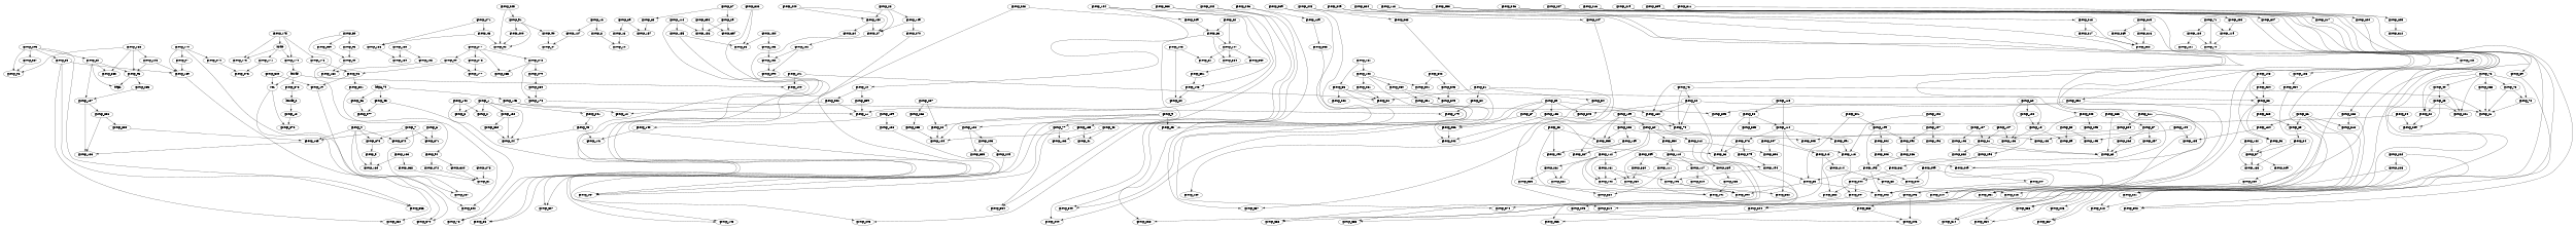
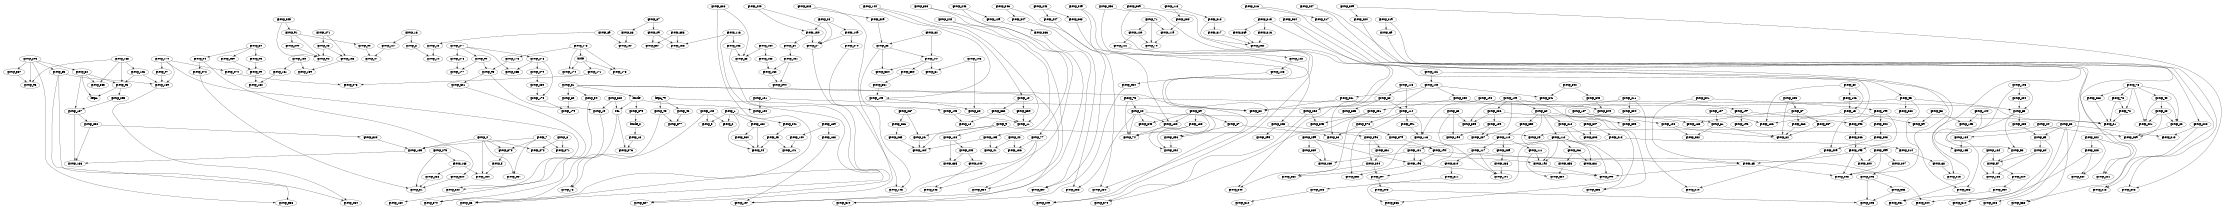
  digraph {
    edge [weight=3]
    I4L
    group_370
    group_376
    bnrdF
    group_100
    group_375
    bnrdF_2
    group_18
    group_1
    group_132
    group_2
    group_241
    group_3
    group_44
    group_360
    group_43
    group_10
    group_332
    group_359
    group_11
    group_12
    group_101
    group_32
    group_102
    group_250
    group_281
    group_340
    group_341
    group_251
    group_344
    group_103
    group_284
    group_33
    group_56
    group_283
    group_258
    group_57
    group_104
    group_105
    group_185
    group_106
    group_15
    group_186
    group_59
    group_107
    group_61
    group_382
    group_62
    group_108
    group_109
    group_286
    group_287
    group_355
    group_365
    group_64
    group_189
    group_188
    group_192
    group_112
    group_212
    group_305
    group_350
    group_110
    group_111
    group_117
    group_289
    group_354
    group_191
    group_224
    group_310
    group_288
    group_290
    group_131
    group_261
    group_381
    group_193
    group_260
    group_353
    group_113
    group_297
    group_362
    group_205
    group_114
    group_291
    group_352
    group_378
    group_379
    group_66
    group_115
    group_38
    group_385
    group_116
    group_155
    group_156
    group_86
    group_85
    group_311
    group_118
    group_233
    group_318
    group_119
    group_232
    group_317
    group_70
    group_120
    group_121
    group_122
    group_123
    group_234
    group_319
    group_126
    group_169
    group_95
    group_264
    group_235
    hegA
    group_127
    group_47
    group_128
    group_243
    group_335
    group_244
    group_129
    group_336
    group_337
    group_13
    group_14
    group_130
    group_74
    group_133
    group_202
    group_135
    group_134
    group_41
    group_138
    group_137
    group_139
    group_140
    group_141
    group_142
    group_78
    group_143
    group_144
    group_145
    group_80
    group_146
    group_81
    group_147
    group_330
    group_384
    group_331
    group_149
    group_27
    group_270
    group_327
    group_148
    group_150
    group_84
    group_151
    group_152
    group_294
    group_153
    group_154
    group_158
    group_159
    group_16
    group_8
    group_160
    group_161
    group_162
    group_163
    group_164
    group_238
    group_51
    group_165
    group_166
    group_167
    group_236
    group_323
    group_168
    group_383
    group_96
    group_170
    group_274
    group_322
    group_97
    group_275
    group_171
    group_175
    group_173
    group_174
    group_176
    nrdD
    group_98
    group_19
    group_321
    group_178
    group_179
    group_181
    group_55
    group_282
    group_182
    group_183
    group_229
    group_184
    group_187
    group_190
    group_194
    group_65
    group_208
    group_195
    group_300
    group_197
    group_196
    group_292
    group_386
    group_198
    group_199
    group_302
    group_303
    group_20
    group_21
    group_255
    group_348
    group_200
    group_92
    group_203
    group_295
    group_296
    group_204
    group_361
    group_206
    group_207
    group_298
    group_363
    group_209
    group_210
    group_211
    group_304
    group_306
    group_366
    group_213
    group_214
    group_68
    group_215
    group_216
    group_217
    group_218
    group_219
    group_308
    group_69
    group_22
    group_269
    group_220
    group_221
    group_222
    group_223
    group_367
    group_225
    group_312
    group_227
    group_226
    group_228
    group_313
    group_368
    group_230
    group_231
    group_23
    group_201
    group_239
    group_49
    group_24
    group_25
    group_240
    group_242
    group_334
    group_245
    group_246
    group_247
    group_248
    group_338
    group_249
    group_345
    group_374
    group_252
    group_253
    group_254
    group_256
    group_257
    group_259
    group_380
    group_26
    group_262
    group_265
    group_266
    group_267
    group_268
    group_271
    group_48
    group_272
    group_273
    group_276
    group_177
    group_277
    group_263
    group_278
    group_99
    group_279
    group_280
    group_28
    group_35
    group_285
    group_37
    group_29
    group_357
    group_293
    group_356
    group_387
    group_52
    group_53
    group_299
    group_30
    group_301
    group_307
    group_309
    group_31
    group_54
    group_180
    group_315
    group_316
    group_369
    group_320
    group_324
    group_325
    group_91
    group_90
    group_326
    group_328
    group_329
    group_83
    group_333
    group_77
    group_136
    group_339
    group_34
    group_342
    group_343
    group_346
    group_347
    group_349
    group_314
    group_358
    group_36
    group_364
    group_373
    group_5
    group_39
    group_67
    group_4
    group_237
    group_372
    group_40
    group_42
    group_45
    group_377
    group_46
    group_50
    group_93
    group_94
    group_58
    group_6
    group_371
    group_60
    group_63
    group_7
    group_71
    group_72
    group_73
    group_75
    group_76
    n381 [label=hegA_79]
    group_82
    group_87
    group_88
    group_157
    group_89
    group_9
    I4L -> group_370 [weight=0.666666666666667]
    I4L -> group_376 [weight=1]
    bnrdF -> I4L [weight=1]
    bnrdF -> group_100 [weight=1]
    bnrdF -> group_375 [weight=1]
    group_375 -> bnrdF_2 [weight=1]
    bnrdF_2 -> group_18 [weight=1]
    group_18 -> group_376 [weight=1]
    group_1 -> group_132 [weight=0.75]
    group_1 -> group_2 [weight=1]
    group_1 -> group_241 [weight=0.5]
    group_1 -> group_3 [weight=0.272727272727273]
    group_1 -> group_44 [weight=0.75]
    group_132 -> group_44
    group_132 -> group_360 [weight=1]
    group_241 -> group_43 [weight=0.5]
    group_360 -> group_44 [weight=1]
    group_43 -> group_44 [weight=0.375]
    group_43 -> group_141
    group_10 -> group_332 [weight=0.5]
    group_10 -> group_359 [weight=2]
    group_332 -> group_11 [weight=1]
    group_332 -> group_12 [weight=1]
    group_359 -> group_11 [weight=2]
    group_101 -> group_100
    group_101 -> group_32 [weight=0.272727272727273]
    group_102 -> group_250 [weight=0.666666666666667]
    group_102 -> group_281
    group_102 -> group_340 [weight=0.5]
    group_102 -> group_341 [weight=2]
    group_250 -> group_251 [weight=0.5]
    group_250 -> group_344 [weight=2]
    group_281 -> group_32 [weight=0.6]
    group_251 -> group_345 [weight=2]
    group_251 -> group_374 [weight=0.666666666666667]
    group_103 -> group_284
    group_103 -> group_33 [weight=2]
    group_103 -> group_56 [weight=0.6]
    group_284 -> group_33
    group_33 -> group_56 [weight=1]
    group_33 -> group_283
    group_33 -> group_258 [weight=0.75]
    group_56 -> group_57
    group_283 -> group_35
    group_57 -> group_183 [weight=1]
    group_57 -> group_229 [weight=0.5]
    group_104 -> group_105
    group_104 -> group_185 [weight=0.375]
    group_106 -> group_15
    group_15 -> group_186 [weight=2]
    group_15 -> group_59
    group_107 -> group_186
    group_107 -> group_61 [weight=0.375]
    group_61 -> group_382 [weight=2]
    group_61 -> group_62 [weight=2]
    group_108 -> group_382 [weight=2]
    group_108 -> group_62 [weight=0.461538461538462]
    group_109 -> group_286
    group_109 -> group_287
    group_109 -> group_355 [weight=2]
    group_109 -> group_365 [weight=0.666666666666667]
    group_109 -> group_64 [weight=0.666666666666667]
    group_286 -> group_355 [weight=2]
    group_286 -> group_189 [weight=0.75]
    group_286 -> group_188
    group_64 -> group_192 [weight=0.6]
    group_64 -> group_112
    group_64 -> group_212 [weight=0.5]
    group_64 -> group_305 [weight=2]
    group_64 -> group_350 [weight=0.75]
    group_189 -> group_287
    group_189 -> group_190 [weight=0.6]
    group_192 -> group_290 [weight=1]
    group_112 -> group_192
    group_112 -> group_290
    group_112 -> group_131 [weight=1]
    group_112 -> group_261 [weight=2]
    group_112 -> group_381 [weight=2]
    group_212 -> group_306 [weight=2]
    group_212 -> group_366 [weight=0.666666666666667]
    group_350 -> group_110 [weight=0.75]
    group_110 -> group_111 [weight=0.75]
    group_110 -> group_117 [weight=0.428571428571429]
    group_110 -> group_289
    group_111 -> group_192
    group_111 -> group_354 [weight=1]
    group_117 -> group_191 [weight=0.428571428571429]
    group_117 -> group_224 [weight=0.5]
    group_117 -> group_310 [weight=0.5]
    group_289 -> group_288
+   group_310 -> group_311 [weight=0.5]
    group_288 -> group_191
    group_131 -> group_192
    group_131 -> group_193
    group_131 -> group_260 [weight=1]
    group_261 -> group_381 [weight=2]
    group_261 -> group_353 [weight=1]
    group_193 -> group_290 [weight=1]
    group_193 -> group_352 [weight=2]
    group_353 -> group_354 [weight=1]
    group_113 -> group_297 [weight=0.666666666666667]
    group_113 -> group_362 [weight=0.666666666666667]
    group_297 -> group_205 [weight=0.5]
    group_205 -> group_206 [weight=0.5]
    group_114 -> group_113 [weight=0.75]
    group_114 -> group_291
    group_114 -> group_352 [weight=2]
    group_114 -> group_378 [weight=2]
    group_291 -> group_113
    group_378 -> group_379 [weight=2]
    group_378 -> group_66 [weight=1]
    group_379 -> group_194 [weight=2]
    group_115 -> group_114
    group_115 -> group_38 [weight=0.666666666666667]
    group_38 -> group_114
    group_38 -> group_66
    group_38 -> group_385 [weight=1]
    group_116 -> group_155 [weight=1.2]
    group_116 -> group_156 [weight=0.214285714285714]
    group_116 -> group_86 [weight=0.260869565217391]
    group_155 -> group_86 [weight=0.545454545454546]
    group_155 -> group_85
    group_311 -> group_225 [weight=0.5]
    group_118 -> group_233 [weight=0.5]
    group_118 -> group_318 [weight=0.5]
    group_233 -> group_119 [weight=0.5]
    group_318 -> group_232 [weight=0.666666666666667]
    group_318 -> group_317 [weight=2]
    group_119 -> group_70 [weight=0.666666666666667]
    group_317 -> group_232 [weight=2]
    group_120 -> group_70 [weight=1]
    group_120 -> group_121 [weight=0.5]
    group_121 -> group_122 [weight=0.5]
    group_122 -> group_123 [weight=0.5]
    group_123 -> group_234 [weight=0.5]
    group_234 -> group_319 [weight=0.5]
    group_126 -> group_169 [weight=0.5]
    group_126 -> group_95 [weight=0.428571428571429]
    group_169 -> group_264 [weight=0.666666666666667]
    group_95 -> group_235 [weight=0.5]
    group_95 -> hegA
    group_235 -> group_167 [weight=0.5]
    group_127 -> group_47 [weight=0.214285714285714]
    group_128 -> group_243 [weight=0.666666666666667]
    group_128 -> group_335 [weight=2]
    group_243 -> group_335 [weight=2]
    group_243 -> group_244 [weight=0.5]
    group_244 -> group_245 [weight=0.5]
    group_129 -> group_336 [weight=0.5]
    group_336 -> group_337 [weight=0.5]
    group_13 -> group_14
    group_130 -> group_74 [weight=2]
    group_133 -> group_74 [weight=0.6]
    group_133 -> group_202 [weight=0.75]
    group_135 -> group_134 [weight=0.214285714285714]
    group_135 -> group_41
    group_138 -> group_137 [weight=0.214285714285714]
    group_139 -> group_138
    group_139 -> group_140 [weight=0.214285714285714]
    group_140 -> group_141
    group_142 -> group_2 [weight=1]
    group_142 -> group_3
    group_142 -> group_78 [weight=0.214285714285714]
    group_143 -> group_11 [weight=0.272727272727273]
    group_143 -> group_12 [weight=1]
    group_144 -> group_10 [weight=0.4]
    group_144 -> group_11 [weight=0.461538461538462]
    group_144 -> group_145 [weight=0.214285714285714]
    group_145 -> group_80 [weight=0.375]
    group_146 -> group_80
    group_146 -> group_81 [weight=0.375]
    group_147 -> group_81
    group_147 -> group_330 [weight=0.5]
    group_147 -> group_384 [weight=2]
    group_330 -> group_331 [weight=0.5]
    group_331 -> group_145 [weight=0.5]
    group_149 -> group_27 [weight=0.545454545454546]
    group_149 -> group_270
    group_27 -> group_327 [weight=0.5]
    group_270 -> group_148 [weight=0.375]
    group_150 -> group_27
    group_150 -> group_84 [weight=0.214285714285714]
    group_84 -> group_151 [weight=0.214285714285714]
    group_151 -> group_152 [weight=0.230769230769231]
    group_151 -> group_294
    group_152 -> group_294
    group_153 -> group_152
    group_154 -> group_85
    group_154 -> group_153
    group_158 -> group_159 [weight=0.214285714285714]
    group_16 -> group_127 [weight=0.214285714285714]
    group_16 -> group_8
    group_8 -> group_14 [weight=0.214285714285714]
    group_160 -> group_159
    group_160 -> group_161 [weight=0.214285714285714]
    group_161 -> group_162 [weight=0.214285714285714]
    group_163 -> group_164
    group_163 -> group_238 [weight=0.5]
    group_238 -> group_51 [weight=0.5]
    group_165 -> group_166 [weight=0.375]
    group_167 -> group_166
    group_167 -> group_236 [weight=0.4]
    group_236 -> group_166 [weight=2]
    group_236 -> group_323 [weight=0.5]
    group_323 -> group_165 [weight=0.5]
    group_168 -> group_126
    group_168 -> group_95
    group_168 -> group_383 [weight=2]
    group_168 -> group_96 [weight=0.428571428571429]
    group_170 -> group_169 [weight=0.5]
    group_170 -> group_274 [weight=0.375]
    group_170 -> group_322 [weight=0.5]
    group_170 -> group_97
    group_274 -> group_275
    group_97 -> group_169
    group_171 -> group_275
    group_175 -> group_173 [weight=2]
    group_175 -> group_174
    group_175 -> group_176 [weight=0.375]
    group_175 -> nrdD
    group_176 -> group_98
    nrdD -> group_171 [weight=0.375]
    nrdD -> group_173 [weight=2]
    nrdD -> group_174
    group_98 -> group_19 [weight=0.5]
    group_98 -> group_321 [weight=0.5]
    group_19 -> group_370 [weight=0.666666666666667]
    group_321 -> group_322 [weight=0.5]
    group_178 -> group_179 [weight=0.375]
    group_181 -> group_102
    group_181 -> group_55 [weight=0.6]
    group_55 -> group_32 [weight=1]
    group_55 -> group_33 [weight=1]
    group_55 -> group_258 [weight=0.75]
    group_55 -> group_282
    group_182 -> group_57
    group_182 -> group_183 [weight=0.6]
    group_229 -> group_230 [weight=0.5]
    group_184 -> group_185
    group_187 -> group_61
    group_187 -> group_108 [weight=0.6]
    group_194 -> group_193
    group_194 -> group_65 [weight=0.75]
    group_65 -> group_290
    group_65 -> group_208 [weight=2]
    group_195 -> group_65
    group_195 -> group_208 [weight=2]
    group_195 -> group_300 [weight=2]
    group_197 -> group_196
    group_197 -> group_292 [weight=0.6]
    group_292 -> group_386 [weight=1]
    group_386 -> group_195 [weight=1]
    group_198 -> group_113 [weight=0.6]
    group_198 -> group_197
    group_199 -> group_195
    group_199 -> group_292
    group_199 -> group_302 [weight=2]
    group_302 -> group_303 [weight=2]
    group_303 -> group_209 [weight=2]
    group_20 -> group_130 [weight=0.666666666666667]
    group_20 -> group_74
    group_20 -> group_21 [weight=2]
    group_20 -> group_255 [weight=0.5]
    group_20 -> group_348 [weight=2]
    group_200 -> group_92 [weight=0.545454545454546]
    group_203 -> group_295 [weight=2]
    group_203 -> group_296 [weight=0.5]
    group_296 -> group_204 [weight=2]
    group_296 -> group_361 [weight=0.666666666666667]
    group_204 -> group_297 [weight=2]
    group_204 -> group_362 [weight=0.666666666666667]
    group_361 -> group_204 [weight=0.666666666666667]
    group_207 -> group_298 [weight=0.5]
    group_298 -> group_206 [weight=2]
    group_298 -> group_363 [weight=0.666666666666667]
    group_363 -> group_206 [weight=0.666666666666667]
    group_209 -> group_210 [weight=0.5]
    group_211 -> group_365 [weight=0.666666666666667]
    group_211 -> group_210 [weight=0.5]
    group_211 -> group_304 [weight=2]
    group_304 -> group_305 [weight=2]
    group_213 -> group_366 [weight=0.666666666666667]
    group_213 -> group_214 [weight=0.5]
    group_214 -> group_68 [weight=0.5]
    group_68 -> group_215 [weight=0.5]
    group_216 -> group_215 [weight=0.5]
    group_216 -> group_217 [weight=0.5]
    group_217 -> group_218 [weight=0.5]
    group_219 -> group_308 [weight=0.5]
    group_219 -> group_69 [weight=0.5]
    group_69 -> group_218 [weight=0.5]
    group_22 -> group_269 [weight=2]
    group_220 -> group_221 [weight=0.5]
    group_222 -> group_221 [weight=0.5]
    group_222 -> group_223 [weight=2]
    group_222 -> group_367 [weight=0.666666666666667]
    group_223 -> group_224 [weight=0.5]
    group_223 -> group_367 [weight=0.666666666666667]
    group_225 -> group_312 [weight=0.5]
    group_227 -> group_226 [weight=0.5]
    group_227 -> group_228 [weight=0.5]
    group_228 -> group_313 [weight=2]
    group_228 -> group_368 [weight=0.666666666666667]
    group_230 -> group_231 [weight=0.5]
    group_23 -> group_22 [weight=2]
    group_23 -> group_269 [weight=0.461538461538462]
    group_23 -> group_201
    group_239 -> group_49 [weight=0.5]
    group_49 -> group_162
    group_24 -> group_269
    group_24 -> group_25 [weight=0.375]
    group_240 -> group_27 [weight=0.5]
    group_240 -> group_150 [weight=0.5]
    group_242 -> group_135 [weight=0.5]
    group_242 -> group_334 [weight=0.5]
    group_246 -> group_129 [weight=0.5]
    group_246 -> group_245 [weight=0.5]
    group_247 -> group_337 [weight=0.5]
    group_248 -> group_247 [weight=0.5]
    group_248 -> group_338 [weight=0.5]
    group_338 -> group_249 [weight=0.5]
    group_252 -> group_345 [weight=2]
    group_252 -> group_374 [weight=0.666666666666667]
    group_253 -> group_252 [weight=0.5]
    group_253 -> group_254 [weight=0.5]
    group_256 -> group_202
    group_257 -> group_62 [weight=0.75]
    group_259 -> group_193 [weight=2]
    group_259 -> group_260 [weight=2]
    group_259 -> group_194 [weight=2]
    group_259 -> group_380 [weight=2]
    group_380 -> group_260 [weight=2]
    group_26 -> group_134
    group_262 -> group_62 [weight=1]
    group_265 -> group_134 [weight=1]
    group_266 -> group_265 [weight=1]
    group_267 -> group_26 [weight=1]
    group_267 -> group_266 [weight=1]
    group_268 -> group_21
    group_271 -> group_158 [weight=0.375]
    group_271 -> group_48
    group_48 -> group_158 [weight=0.5]
    group_48 -> group_92
    group_272 -> group_51 [weight=0.375]
+   group_273 -> group_163 [weight=0.375]
    group_273 -> group_51
    group_276 -> group_177
    group_277 -> group_276
    group_277 -> group_263 [weight=1]
    group_277 -> group_278 [weight=0.6]
    group_277 -> group_99 [weight=1]
    group_278 -> group_178 [weight=1]
    group_278 -> group_263 [weight=1]
    group_278 -> group_279
    group_99 -> group_98 [weight=0.375]
    group_99 -> group_177 [weight=0.6]
    group_279 -> group_280 [weight=0.6]
    group_280 -> group_178
    group_28 -> group_149 [weight=1.2]
    group_28 -> group_27 [weight=2]
    group_28 -> group_150
    group_35 -> group_34
    group_35 -> group_314 [weight=0.5]
    group_285 -> group_62
    group_285 -> group_37
    group_37 -> group_188 [weight=0.375]
    group_37 -> group_257 [weight=0.75]
    group_37 -> group_262 [weight=1]
    group_29 -> group_156
    group_29 -> group_357 [weight=2]
    group_293 -> group_96
    group_293 -> group_356 [weight=0.666666666666667]
    group_293 -> group_387 [weight=1]
    group_293 -> group_52
    group_293 -> group_53 [weight=0.857142857142857]
    group_387 -> group_96 [weight=1]
    group_52 -> group_95 [weight=0.666666666666667]
    group_52 -> hegA
    group_52 -> group_167
    group_52 -> group_383 [weight=2]
    group_53 -> group_169 [weight=0.857142857142857]
    group_53 -> group_264 [weight=0.666666666666667]
    group_53 -> group_356 [weight=0.666666666666667]
    group_299 -> group_208 [weight=2]
    group_299 -> group_300 [weight=2]
    group_299 -> group_207 [weight=0.5]
    group_30 -> group_179
    group_301 -> group_65 [weight=2]
    group_301 -> group_199 [weight=2]
    group_307 -> group_306 [weight=2]
    group_307 -> group_213 [weight=2]
    group_309 -> group_308 [weight=0.5]
    group_309 -> group_220 [weight=0.5]
-   group_174 -> bnrdF [weight=1]
+   group_31 -> bnrdF [weight=1]
    group_31 -> group_32 [weight=1]
    group_31 -> group_319 [weight=0.5]
    group_31 -> group_30
    group_31 -> group_54 [weight=0.375]
    group_54 -> group_180 [weight=0.375]
    group_315 -> group_231 [weight=0.5]
    group_315 -> group_316 [weight=2]
    group_315 -> group_369 [weight=0.666666666666667]
    group_316 -> group_232 [weight=2]
    group_369 -> group_232 [weight=0.666666666666667]
    group_320 -> I4L [weight=2]
    group_320 -> group_19 [weight=2]
    group_324 -> group_51 [weight=0.5]
    group_325 -> group_92 [weight=2]
    group_325 -> group_91 [weight=2]
    group_91 -> group_200 [weight=0.545454545454546]
    group_91 -> group_92 [weight=0.428571428571429]
    group_91 -> group_90 [weight=0.214285714285714]
    group_90 -> group_47
    group_326 -> group_86 [weight=0.5]
    group_326 -> group_85 [weight=0.5]
    group_328 -> group_327 [weight=0.5]
    group_328 -> group_329 [weight=0.5]
    group_329 -> group_83 [weight=0.5]
    group_83 -> group_147 [weight=0.5]
    group_83 -> group_384 [weight=2]
    group_83 -> group_148 [weight=0.375]
    group_333 -> group_137 [weight=0.5]
    group_333 -> group_77 [weight=0.5]
    group_77 -> group_137 [weight=0.375]
    group_77 -> group_334 [weight=0.5]
    group_77 -> group_136
    group_339 -> group_340 [weight=0.5]
    group_339 -> group_249 [weight=0.5]
    group_34 -> group_57 [weight=0.5]
    group_34 -> group_183 [weight=0.375]
    group_342 -> group_341 [weight=2]
    group_342 -> group_343 [weight=2]
    group_343 -> group_344 [weight=2]
    group_346 -> group_254 [weight=0.5]
    group_346 -> group_347 [weight=0.5]
    group_347 -> group_255 [weight=0.5]
    group_349 -> group_130 [weight=0.666666666666667]
    group_349 -> group_203 [weight=0.666666666666667]
    group_358 -> group_156 [weight=2]
    group_358 -> group_357 [weight=2]
    group_36 -> group_184 [weight=0.375]
    group_36 -> group_313 [weight=2]
    group_36 -> group_368 [weight=0.666666666666667]
    group_36 -> group_35
    group_36 -> group_314 [weight=0.5]
    group_364 -> group_208 [weight=0.666666666666667]
    group_364 -> group_209 [weight=0.666666666666667]
    group_373 -> group_5 [weight=2]
    group_5 -> group_164 [weight=2]
    group_39 -> group_130 [weight=2]
    group_39 -> group_133
    group_39 -> group_202 [weight=0.75]
    group_39 -> group_348 [weight=2]
    group_39 -> group_256 [weight=0.666666666666667]
    group_39 -> group_67
    group_67 -> group_66 [weight=0.461538461538462]
    group_67 -> group_256 [weight=0.545454545454546]
    group_4 -> group_164
    group_4 -> group_165
    group_4 -> group_373 [weight=1]
    group_4 -> group_237 [weight=0.666666666666667]
    group_4 -> group_372 [weight=2]
    group_40 -> group_22 [weight=2]
    group_40 -> group_23
    group_40 -> group_201
    group_42 -> group_41 [weight=0.375]
    group_42 -> group_136
    group_45 -> group_78 [weight=0.214285714285714]
    group_45 -> group_377 [weight=1]
    group_46 -> group_377 [weight=1]
    group_50 -> group_239 [weight=0.5]
    group_50 -> group_93
    group_50 -> group_94 [weight=0.214285714285714]
    group_93 -> group_49
    group_94 -> group_272
    group_94 -> group_324 [weight=0.5]
    group_58 -> group_105
    group_58 -> group_59 [weight=0.375]
    group_6 -> group_372 [weight=2]
    group_6 -> group_371 [weight=2]
    group_60 -> group_106
    group_60 -> group_15 [weight=1]
    group_60 -> group_186 [weight=0.461538461538462]
    group_63 -> group_355 [weight=1]
    group_63 -> group_191 [weight=0.375]
    group_63 -> group_190
    group_7 -> group_165 [weight=0.333333333333333]
    group_7 -> group_373 [weight=1]
    group_7 -> group_237 [weight=0.666666666666667]
    group_7 -> group_371 [weight=2]
    group_71 -> group_119 [weight=2]
    group_71 -> group_70 [weight=2]
    group_71 -> group_120 [weight=1]
    group_72 -> group_21 [weight=0.666666666666667]
    group_73 -> group_21 [weight=2]
    group_73 -> group_72 [weight=1]
    group_75 -> group_74
    group_75 -> group_20
    group_75 -> group_21 [weight=0.461538461538462]
    group_76 -> group_22 [weight=2]
    group_76 -> group_201 [weight=1.5]
    group_76 -> group_268
    group_76 -> group_40 [weight=0.666666666666667]
    group_76 -> group_72 [weight=2]
    group_76 -> group_73 [weight=0.666666666666667]
    n381 -> group_143 [weight=0.214285714285714]
    n381 -> group_45
    n381 -> group_46 [weight=1]
    group_82 -> group_147
    group_82 -> group_83 [weight=0.461538461538462]
    group_87 -> group_29
    group_87 -> group_88 [weight=0.214285714285714]
    group_88 -> group_157
    group_89 -> group_13 [weight=0.214285714285714]
    group_89 -> group_157
    group_9 -> group_128 [weight=0.5]
    group_9 -> group_134 [weight=0.5]
    group_9 -> group_25
    group_9 -> group_26 [weight=0.375]
  }
